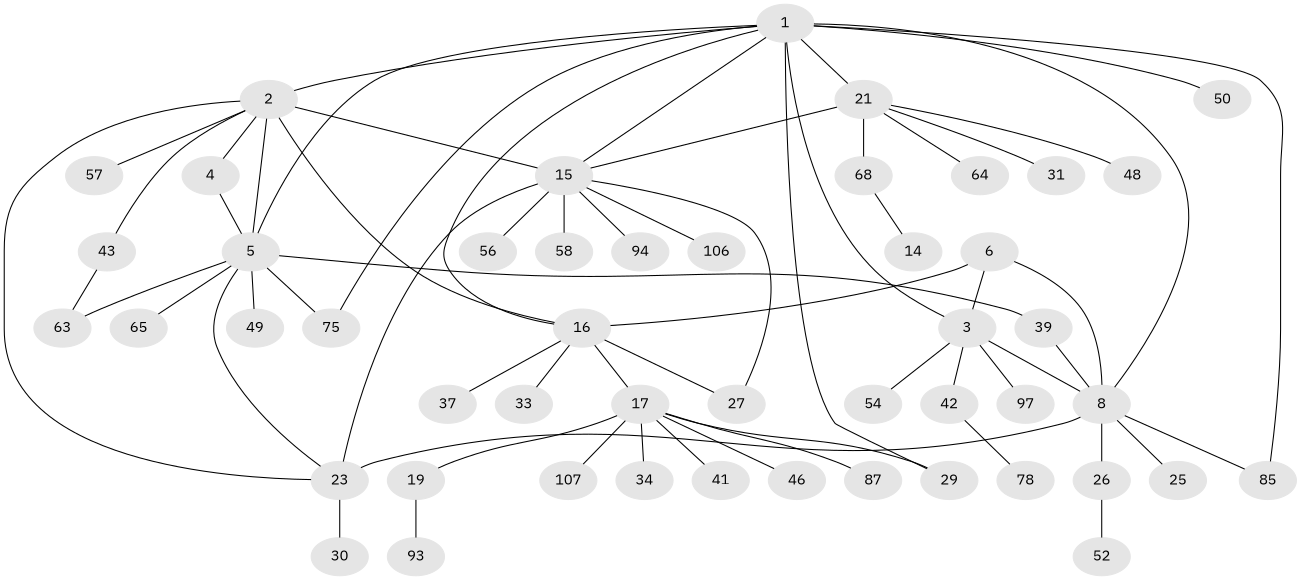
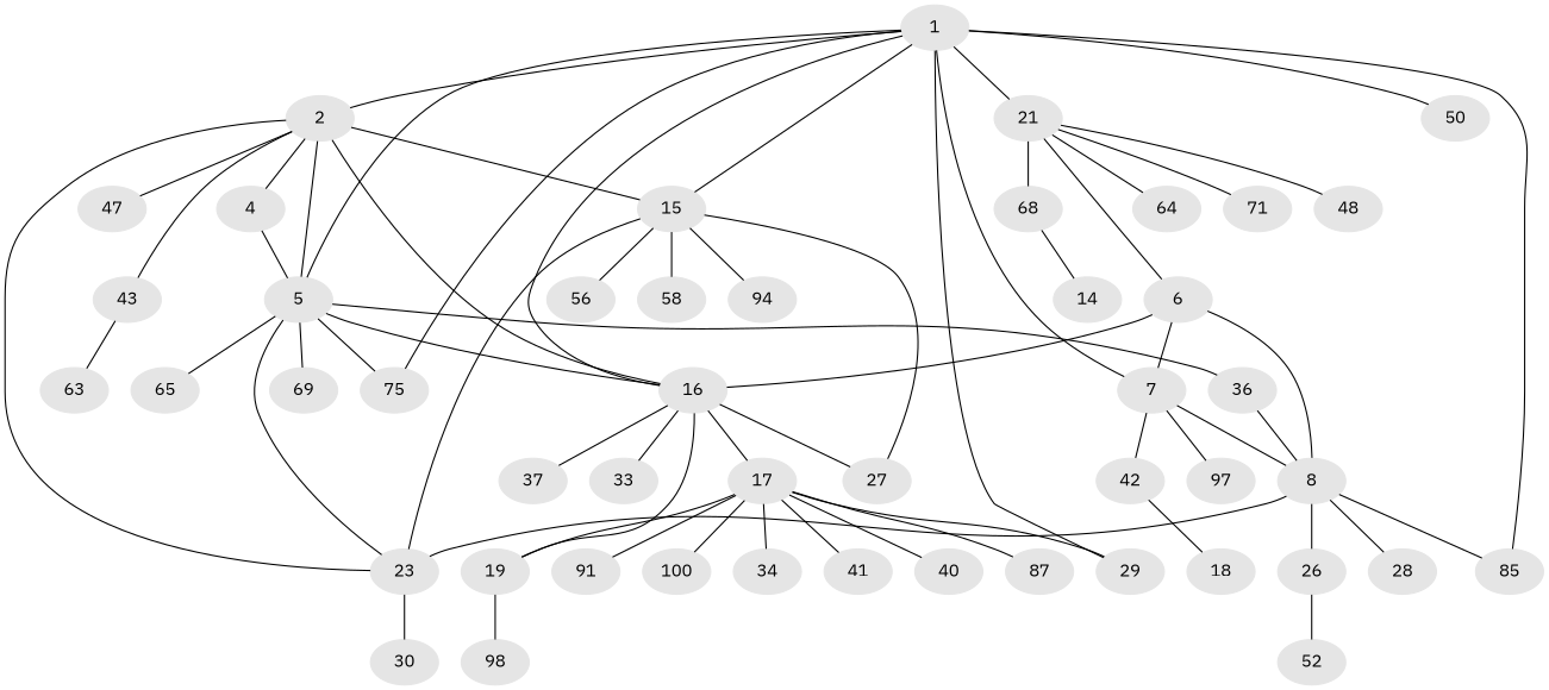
  graph {
    fontname="IBM Plex Sans"
    node [color=gray90 fontname="IBM Plex Sans" style=filled]
    edge [fontname="IBM Plex Sans"]
    1 [super="+12"]
    2 [super="+3+104+45+24"]
    5
-   7 [label=3]
+   7
    8 [super="+9+30"]
    n6 [label=21 super="+14+95"]
    15 [super="+21"]
    16 [super="+18+20"]
    29 [super="+36"]
    n10 [label=85 super="+57"]
    n11 [label=50]
    75
    4
    23 [super="+90+80"]
    43 [super="+67"]
-   47 [label=57]
-   49
-   39
+   47
+   49 [label=69]
+   39 [label=36]
    65
    42
-   54
    n22 [label=97]
    26
-   28 [label=25]
-   31
+   28
+   31 [label=71]
    48
    n27 [label=68]
    64
    27 [super="+74"]
    56
    58
    94
-   106
    17
    19
    33
    37
    n38 [label=30]
    63
    6
-   78
+   78 [label=18]
    52
    n43 [label=14]
    34 [super="+82"]
    41
-   46
+   46 [label=40]
    87
-   100 [label=107]
-   93
+   91
+   100
+   93 [label=98]
    1 -- 2 [weight=2]
    1 -- 5
    1 -- 7
-   1 -- 8
    1 -- n6 [weight=4]
    1 -- 15 [weight=2]
    1 -- 16
    1 -- 29
    1 -- n10
    1 -- n11
    1 -- 75
    2 -- 5 [weight=2]
    2 -- 15 [weight=3]
    2 -- 16
    2 -- 4 [weight=3]
    2 -- 23
    2 -- 43
    2 -- 47
-   5 -- 63
+   5 -- 16
    5 -- 75
    5 -- 23
    5 -- 49
    5 -- 39
    5 -- 65
    7 -- 8 [weight=3]
    7 -- 42
-   7 -- 54
    7 -- n22
    8 -- n10
    8 -- 23
    8 -- 26
    8 -- 28
-   n6 -- 15 [weight=2]
+   n6 -- 6 [weight=2]
    n6 -- 31
    n6 -- 48
    n6 -- n27
    n6 -- 64
    15 -- 23 [weight=3]
    15 -- 27
    15 -- 56
    15 -- 58
    15 -- 94
-   15 -- 106
    16 -- 27
    16 -- 17 [weight=3]
+   16 -- 19 [weight=3]
    16 -- 33
    16 -- 37
    4 -- 5
    23 -- n38
    43 -- 63
    39 -- 8
    42 -- 78
    26 -- 52
    n27 -- n43
    17 -- 29
    17 -- 19
    17 -- 34
    17 -- 41
    17 -- 46
    17 -- 87
+   17 -- 91
    17 -- 100
    19 -- 93
    6 -- 7
    6 -- 8 [weight=3]
    6 -- 16
  }
